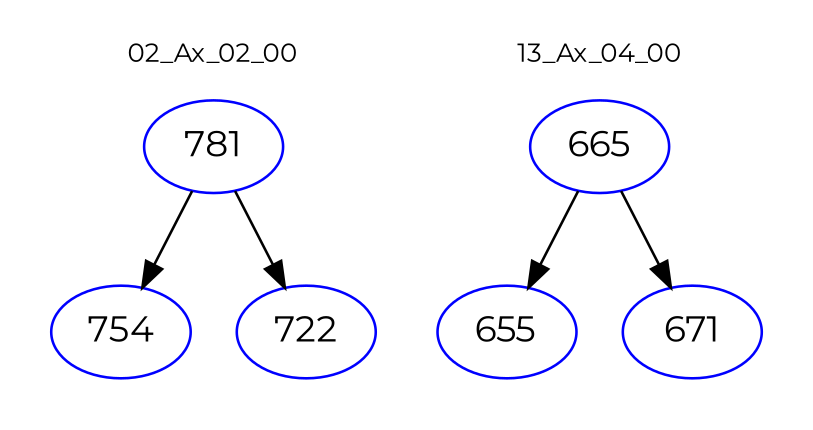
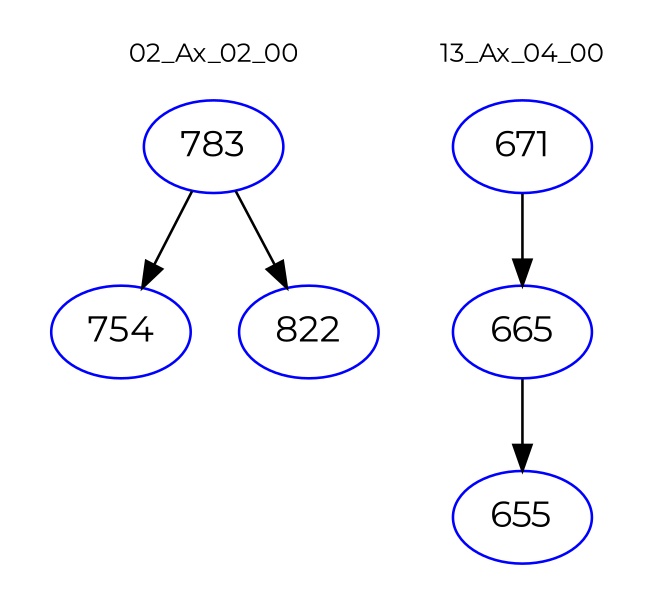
  digraph {
    fontname=Montserrat
    node [color=blue fontname=Montserrat]
    edge [color=black fontname=Montserrat]
-   n1 [label=781]
+   n1 [label=783]
    n2 [label=754]
-   n3 [label=722]
+   n3 [label=822]
    n4 [label=665]
    n5 [label=655]
    n6 [label=671]
    subgraph cluster_1 {
      color=white
      fontsize=10
      label="02_Ax_02_00"
      n1
      n2
      n3
    }
    subgraph cluster_2 {
      color=white
      fontsize=10
      label="13_Ax_04_00"
      n4
      n5
      n6
    }
    n1 -> n2
    n1 -> n3
    n4 -> n5
-   n4 -> n6
+   n6 -> n4
  }
